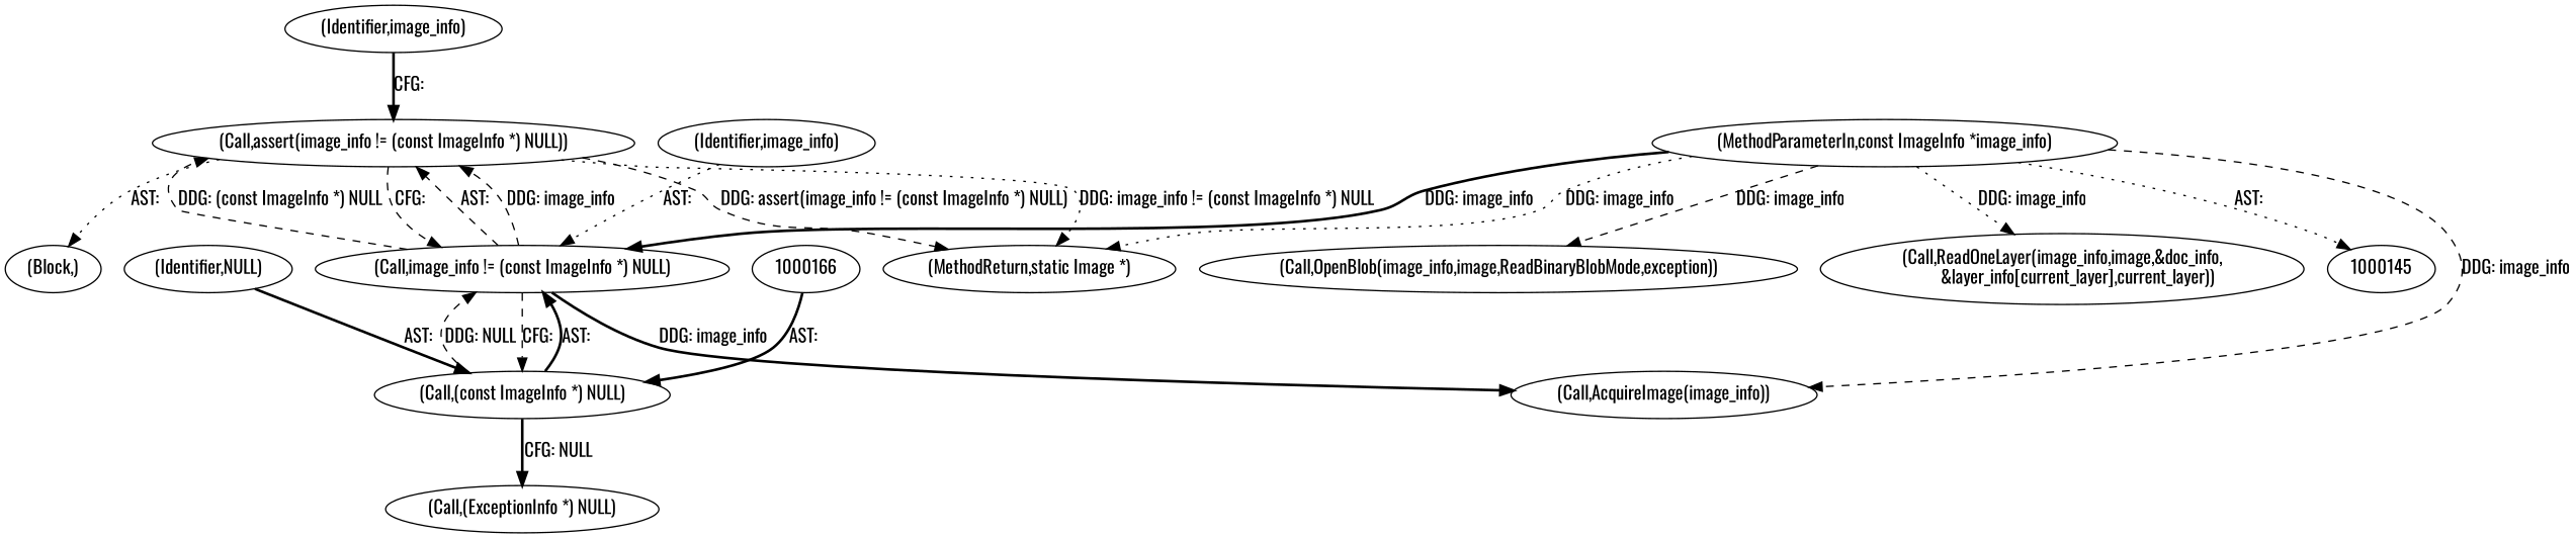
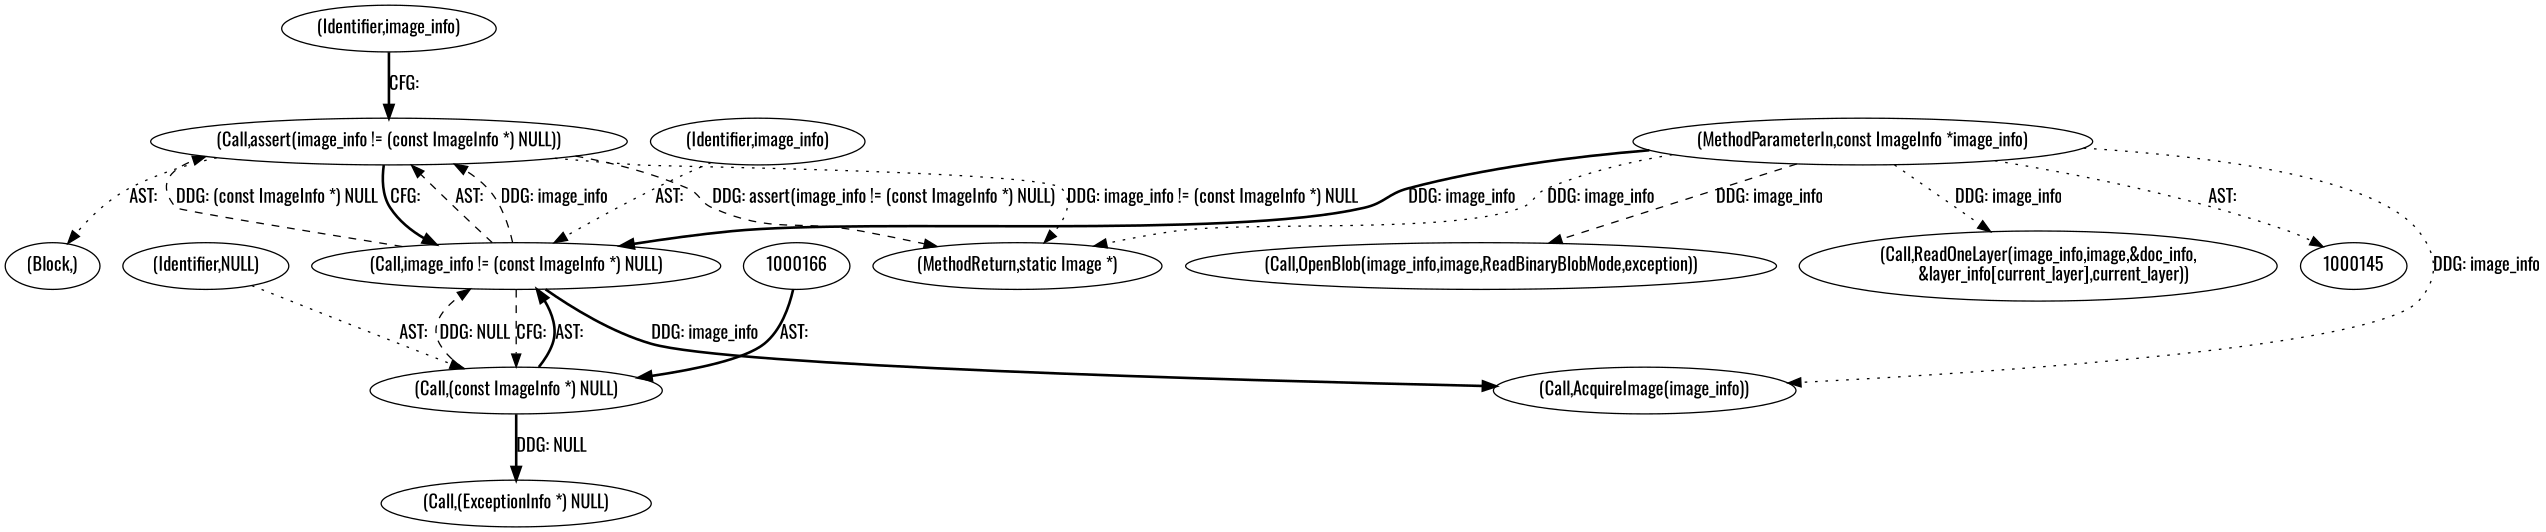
  digraph {
    fontname=Oswald
    node [fontname=Oswald]
    edge [fontname=Oswald style=dashed]
    n1 [label="(Call,assert(image_info != (const ImageInfo *) NULL))"]
    n2 [label="(Call,image_info != (const ImageInfo *) NULL)"]
    n3 [label="(MethodReturn,static Image *)"]
    n4 [label="(Block,)"]
    n5 [label="(Call,(const ImageInfo *) NULL)"]
    n6 [label="(Call,AcquireImage(image_info))"]
    n7 [label="(Call,(ExceptionInfo *) NULL)"]
    n8 [label="(MethodParameterIn,const ImageInfo *image_info)"]
    n9 [label="(Call,OpenBlob(image_info,image,ReadBinaryBlobMode,exception))"]
    n10 [label="(Call,ReadOneLayer(image_info,image,&doc_info,\n        &layer_info[current_layer],current_layer))"]
    1000145
    n12 [label="(Identifier,NULL)"]
    n13 [label="(Identifier,image_info)"]
    n14 [label="(Identifier,image_info)"]
    1000166
-   n1 -> n2 [label="CFG: "]
+   n1 -> n2 [label="CFG: " style=bold]
    n1 -> n3 [label="DDG: image_info != (const ImageInfo *) NULL" style=dotted]
    n1 -> n3 [label="DDG: assert(image_info != (const ImageInfo *) NULL)"]
    n1 -> n4 [label="AST: " style=dotted]
    n2 -> n1 [label="AST: "]
    n2 -> n1 [label="DDG: image_info"]
    n2 -> n1 [label="DDG: (const ImageInfo *) NULL"]
    n2 -> n5 [label="CFG: "]
    n2 -> n6 [label="DDG: image_info" style=bold]
    n5 -> n2 [label="AST: " style=bold]
    n5 -> n2 [label="DDG: NULL"]
-   n5 -> n7 [label="CFG: NULL" style=bold]
+   n5 -> n7 [label="DDG: NULL" style=bold]
    n8 -> n2 [label="DDG: image_info" style=bold]
    n8 -> n3 [label="DDG: image_info" style=dotted]
-   n8 -> n6 [label="DDG: image_info"]
+   n8 -> n6 [label="DDG: image_info" style=dotted]
    n8 -> n9 [label="DDG: image_info"]
    n8 -> n10 [label="DDG: image_info" style=dotted]
    n8 -> 1000145 [label="AST: " style=dotted]
-   n12 -> n5 [label="AST: " style=bold]
+   n12 -> n5 [label="AST: " style=dotted]
    n13 -> n1 [label="CFG: " style=bold]
    n14 -> n2 [label="AST: " style=dotted]
    1000166 -> n5 [label="AST: " style=bold]
  }
